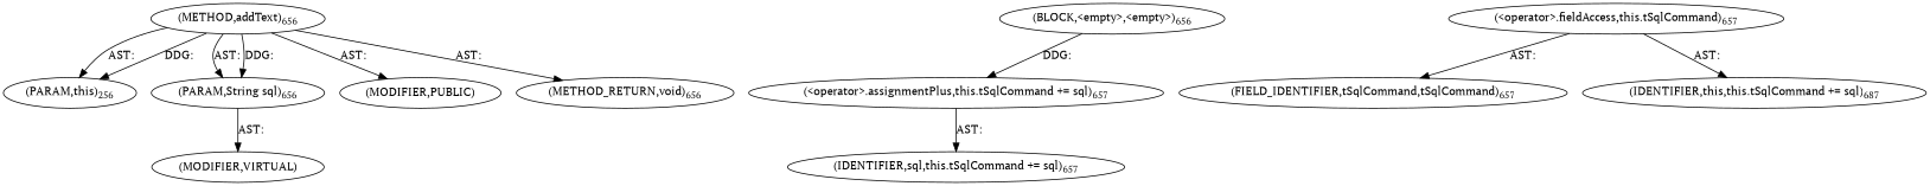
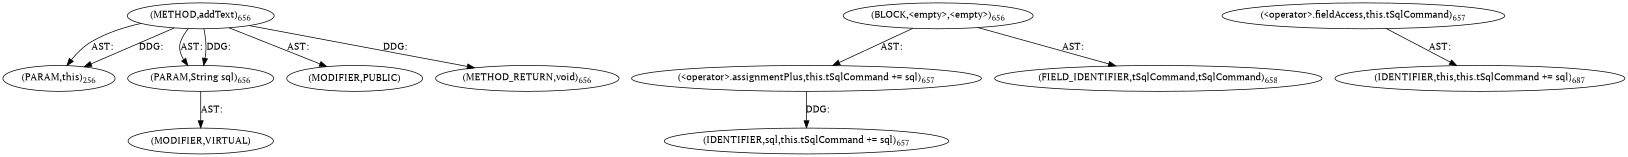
  digraph {
    fontname="PT Serif"
    node [fontname="PT Serif"]
    edge [fontname="PT Serif"]
    n1 [label=<(METHOD,addText)<SUB>656</SUB>>]
    n2 [label=<(PARAM,this)<SUB>256</SUB>>]
    n3 [label=<(PARAM,String sql)<SUB>656</SUB>>]
    n4 [label=<(MODIFIER,PUBLIC)>]
    n5 [label=<(METHOD_RETURN,void)<SUB>656</SUB>>]
    n6 [label=<(MODIFIER,VIRTUAL)>]
    n7 [label=<(BLOCK,&lt;empty&gt;,&lt;empty&gt;)<SUB>656</SUB>>]
    n8 [label=<(&lt;operator&gt;.assignmentPlus,this.tSqlCommand += sql)<SUB>657</SUB>>]
    n9 [label=<(IDENTIFIER,sql,this.tSqlCommand += sql)<SUB>657</SUB>>]
    n10 [label=<(&lt;operator&gt;.fieldAccess,this.tSqlCommand)<SUB>657</SUB>>]
    n11 [label=<(IDENTIFIER,this,this.tSqlCommand += sql)<SUB>687</SUB>>]
-   n12 [label=<(FIELD_IDENTIFIER,tSqlCommand,tSqlCommand)<SUB>657</SUB>>]
+   n12 [label=<(FIELD_IDENTIFIER,tSqlCommand,tSqlCommand)<SUB>658</SUB>>]
    n1 -> n2 [label="AST: "]
    n1 -> n2 [label="DDG: "]
    n1 -> n3 [label="AST: "]
    n1 -> n3 [label="DDG: "]
    n1 -> n4 [label="AST: "]
-   n1 -> n5 [label="AST: "]
+   n1 -> n5 [label="DDG: "]
    n3 -> n6 [label="AST: "]
-   n7 -> n8 [label="DDG: "]
-   n8 -> n9 [label="AST: "]
+   n7 -> n8 [label="AST: "]
+   n8 -> n9 [label="DDG: "]
    n10 -> n11 [label="AST: "]
-   n10 -> n12 [label="AST: "]
+   n7 -> n12 [label="AST: "]
  }
